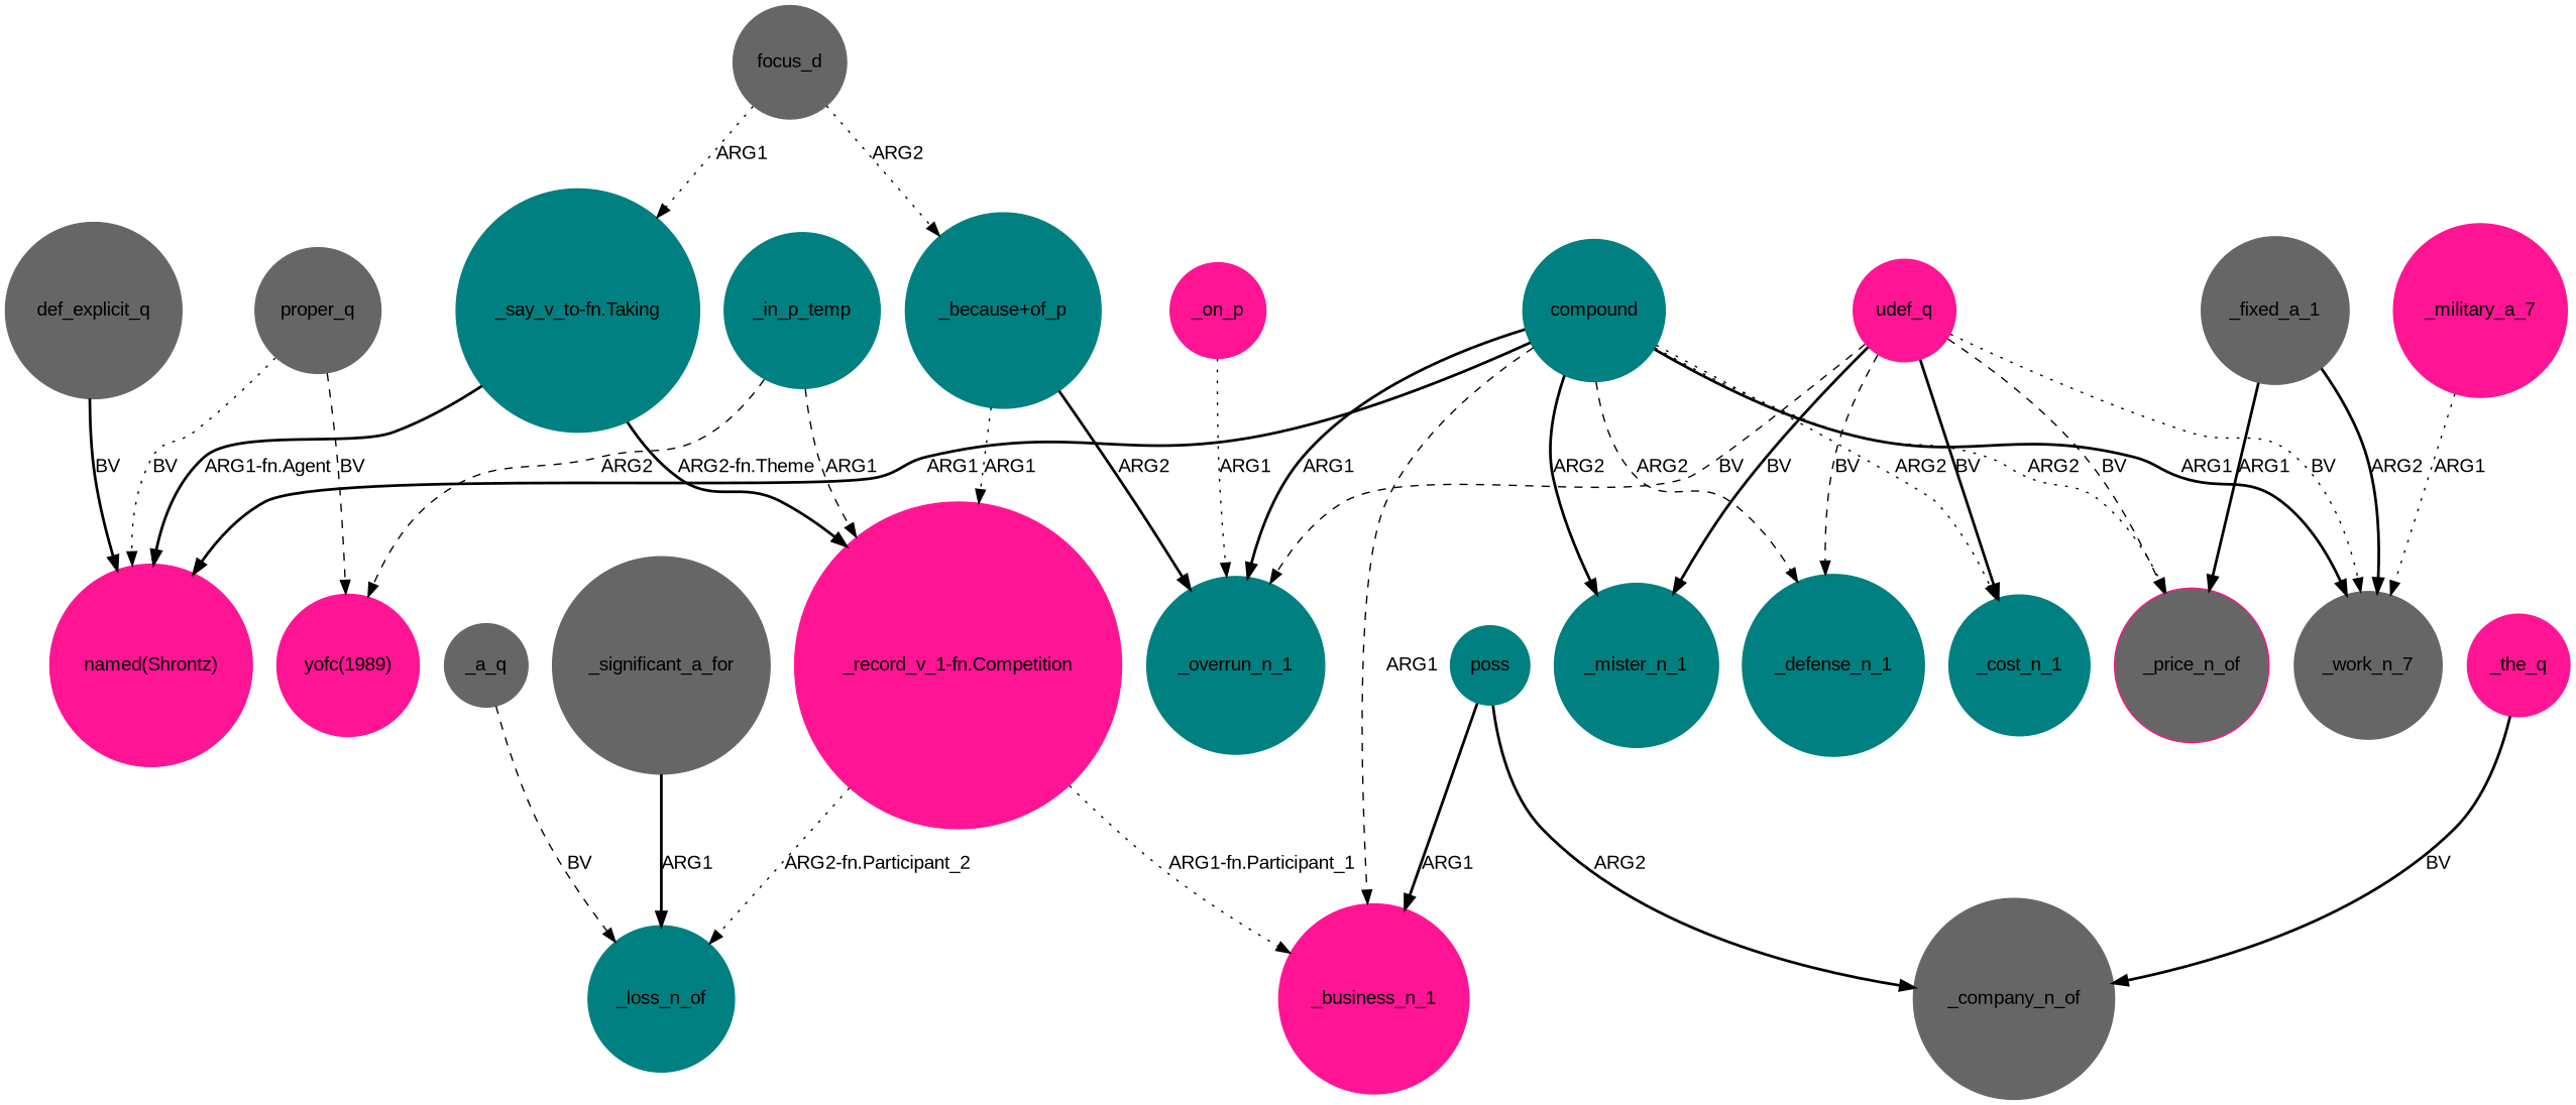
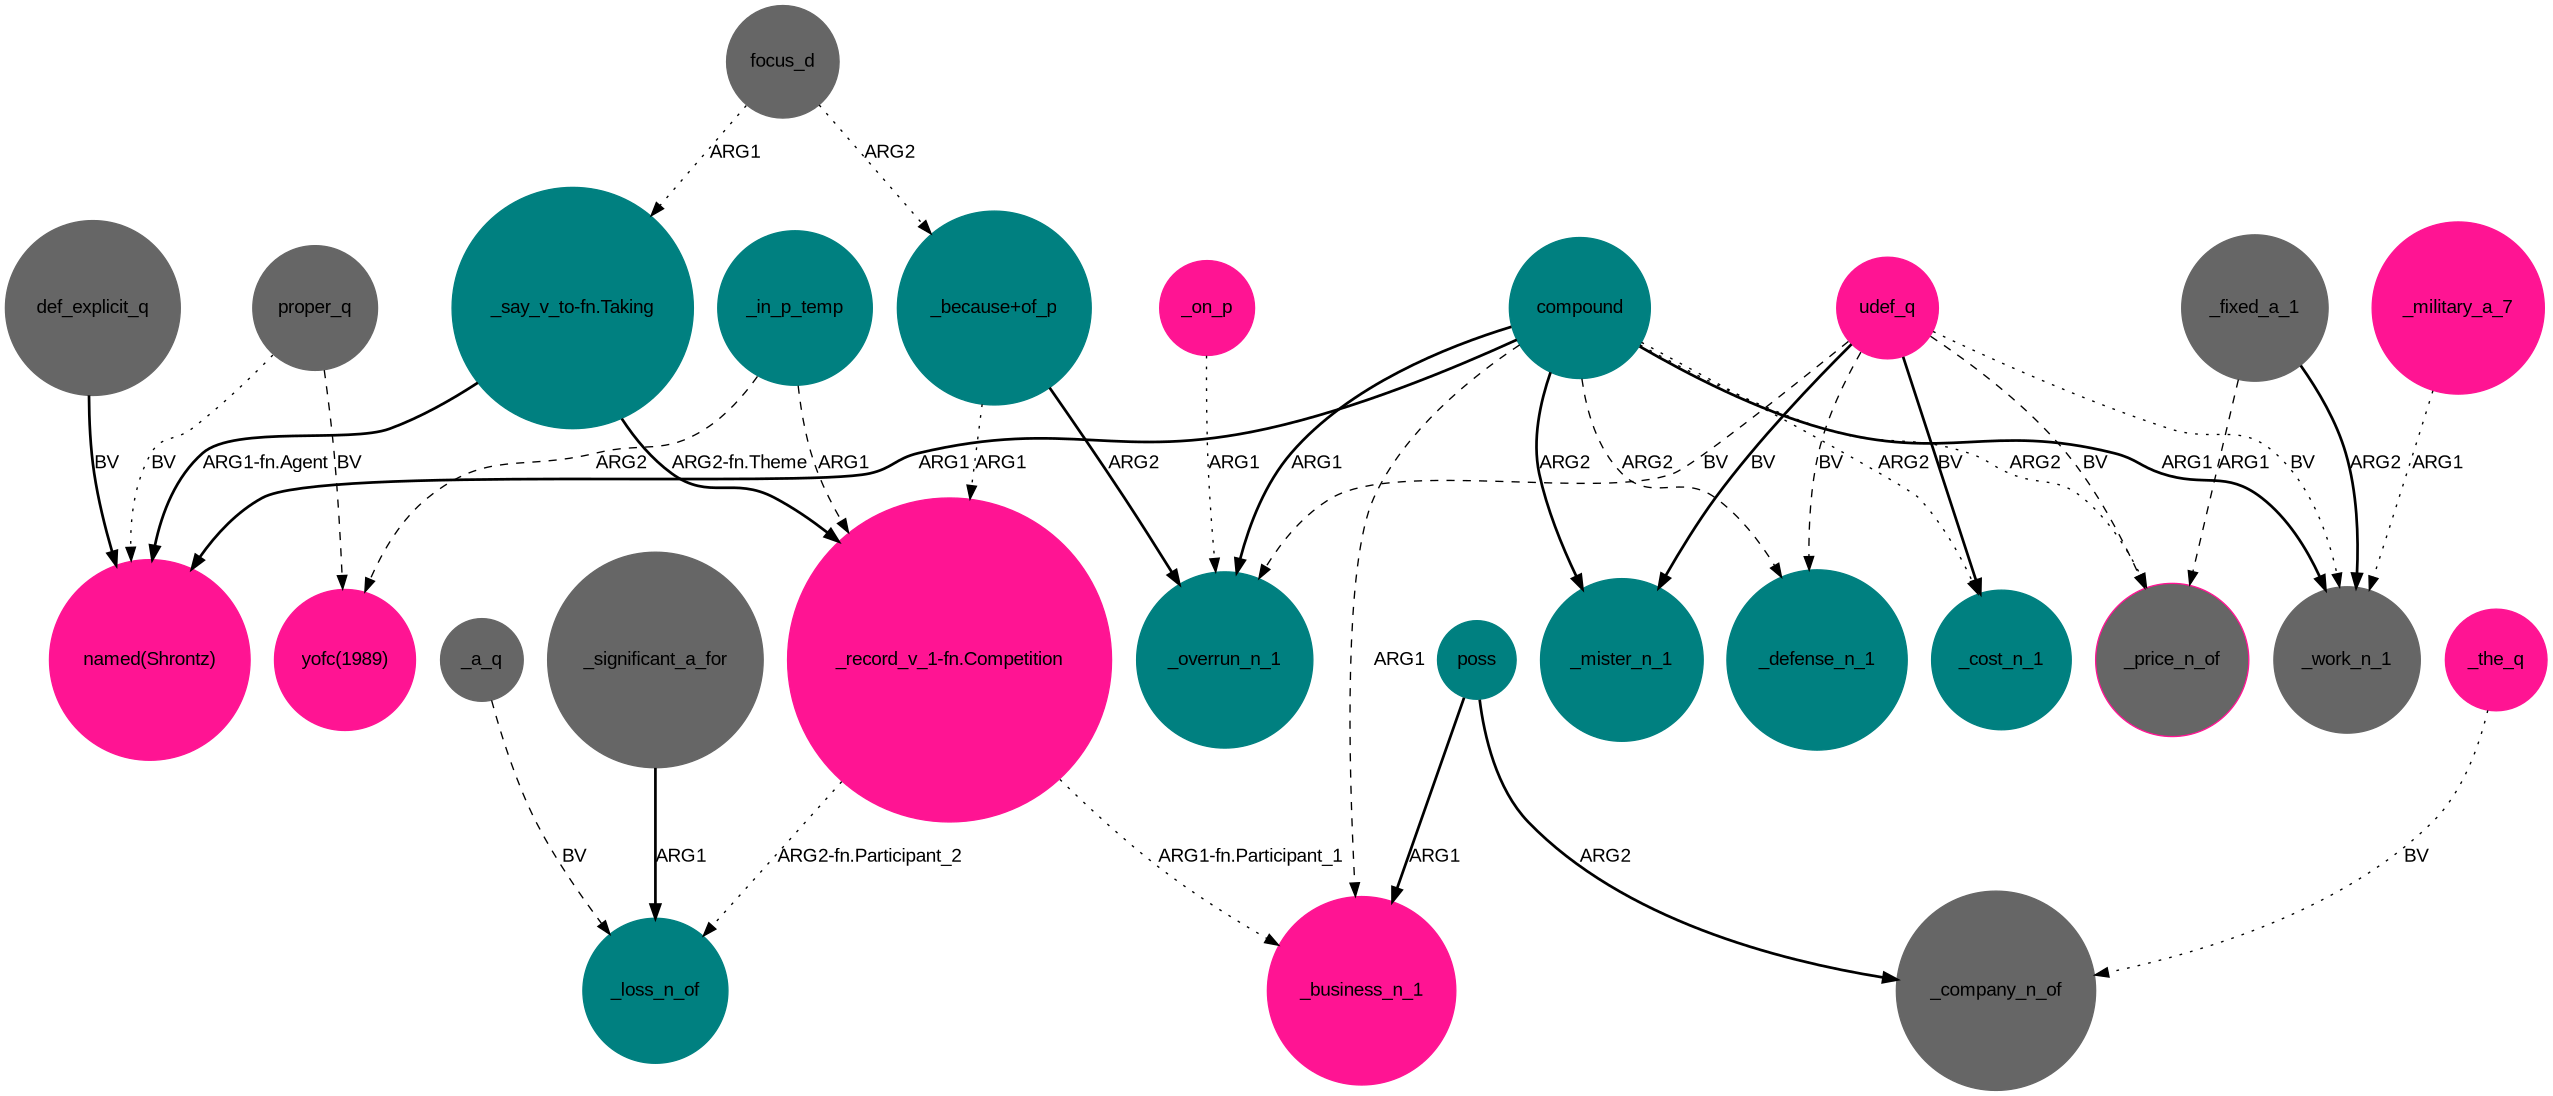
  digraph {
    fontname="Liberation Sans"
    node [color=teal fontname="Liberation Sans" shape=circle style=filled]
    edge [fontname="Liberation Sans" style=bold]
    def_explicit_q [color=gray40]
    "named(Shrontz)" [color=deeppink]
    _business_n_1 [color=deeppink]
    "yofc(1989)" [color=deeppink]
    _in_p_temp
    "_record_v_1-fn.Competition" [color=deeppink]
    _loss_n_of
    _a_q [color=gray40]
    compound
    _mister_n_1
    _overrun_n_1
    _cost_n_1
    _price_n_of [color=deeppink fillcolor=gray40]
-   _work_n_1 [color=gray40 label=_work_n_7]
+   _work_n_1 [color=gray40]
    _defense_n_1
    poss
    _company_n_of [color=gray40]
    "_say_v_to-fn.Taking"
    focus_d [color=gray40]
    "_because+of_p"
    udef_q [color=deeppink]
    _significant_a_for [color=gray40]
    _fixed_a_1 [color=gray40]
    _on_p [color=deeppink]
    proper_q [color=gray40]
    _the_q [color=deeppink]
    n27 [color=deeppink label=_military_a_7]
    def_explicit_q -> "named(Shrontz)" [label=BV]
    _in_p_temp -> "yofc(1989)" [label=ARG2 style=dashed]
    _in_p_temp -> "_record_v_1-fn.Competition" [label=ARG1 style=dashed]
    "_record_v_1-fn.Competition" -> _business_n_1 [label="ARG1-fn.Participant_1" style=dotted]
    "_record_v_1-fn.Competition" -> _loss_n_of [label="ARG2-fn.Participant_2" style=dotted]
    _a_q -> _loss_n_of [label=BV style=dashed]
    compound -> "named(Shrontz)" [label=ARG1]
    compound -> _business_n_1 [label=ARG1 style=dashed]
    compound -> _mister_n_1 [label=ARG2]
    compound -> _overrun_n_1 [label=ARG1]
    compound -> _cost_n_1 [label=ARG2 style=dotted]
    compound -> _price_n_of [label=ARG2 style=dotted]
    compound -> _work_n_1 [label=ARG1]
    compound -> _defense_n_1 [label=ARG2 style=dashed]
    poss -> _business_n_1 [label=ARG1]
    poss -> _company_n_of [label=ARG2]
    "_say_v_to-fn.Taking" -> "named(Shrontz)" [label="ARG1-fn.Agent"]
    "_say_v_to-fn.Taking" -> "_record_v_1-fn.Competition" [label="ARG2-fn.Theme"]
    focus_d -> "_say_v_to-fn.Taking" [label=ARG1 style=dotted]
    focus_d -> "_because+of_p" [label=ARG2 style=dotted]
    "_because+of_p" -> "_record_v_1-fn.Competition" [label=ARG1 style=dotted]
    "_because+of_p" -> _overrun_n_1 [label=ARG2]
    udef_q -> _mister_n_1 [label=BV]
    udef_q -> _overrun_n_1 [label=BV style=dashed]
    udef_q -> _cost_n_1 [label=BV]
    udef_q -> _price_n_of [label=BV style=dashed]
    udef_q -> _work_n_1 [label=BV style=dotted]
    udef_q -> _defense_n_1 [label=BV style=dashed]
    _significant_a_for -> _loss_n_of [label=ARG1]
-   _fixed_a_1 -> _price_n_of [label=ARG1]
+   _fixed_a_1 -> _price_n_of [label=ARG1 style=dashed]
    _fixed_a_1 -> _work_n_1 [label=ARG2]
    _on_p -> _overrun_n_1 [label=ARG1 style=dotted]
    proper_q -> "named(Shrontz)" [label=BV style=dotted]
    proper_q -> "yofc(1989)" [label=BV style=dashed]
-   _the_q -> _company_n_of [label=BV]
+   _the_q -> _company_n_of [label=BV style=dotted]
    n27 -> _work_n_1 [label=ARG1 style=dotted]
  }
